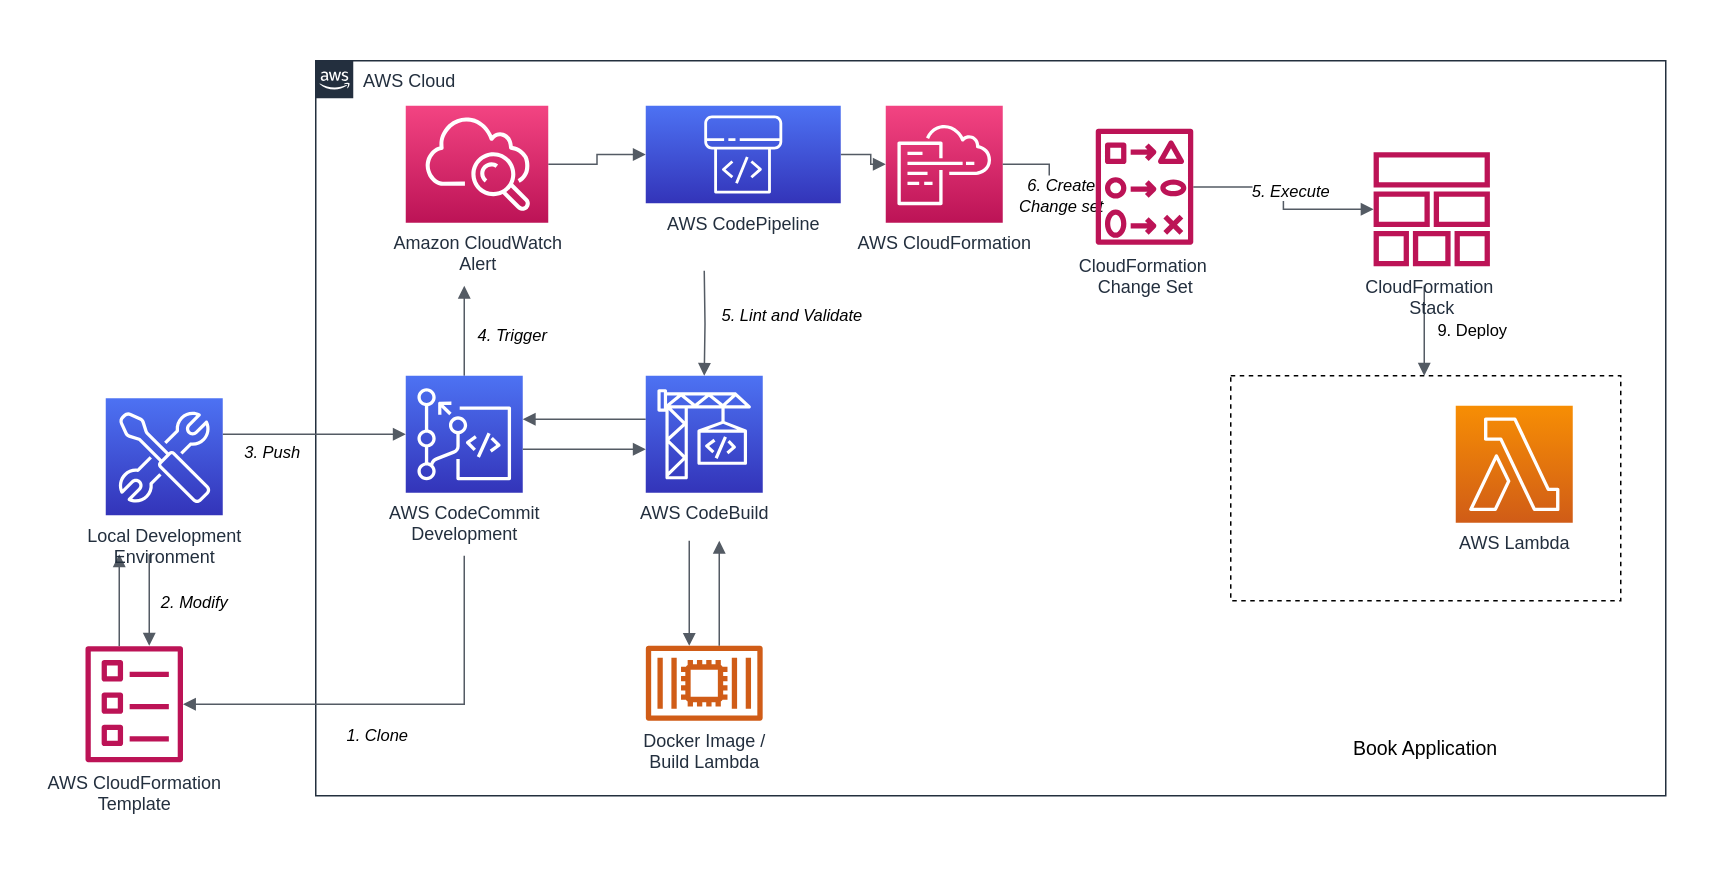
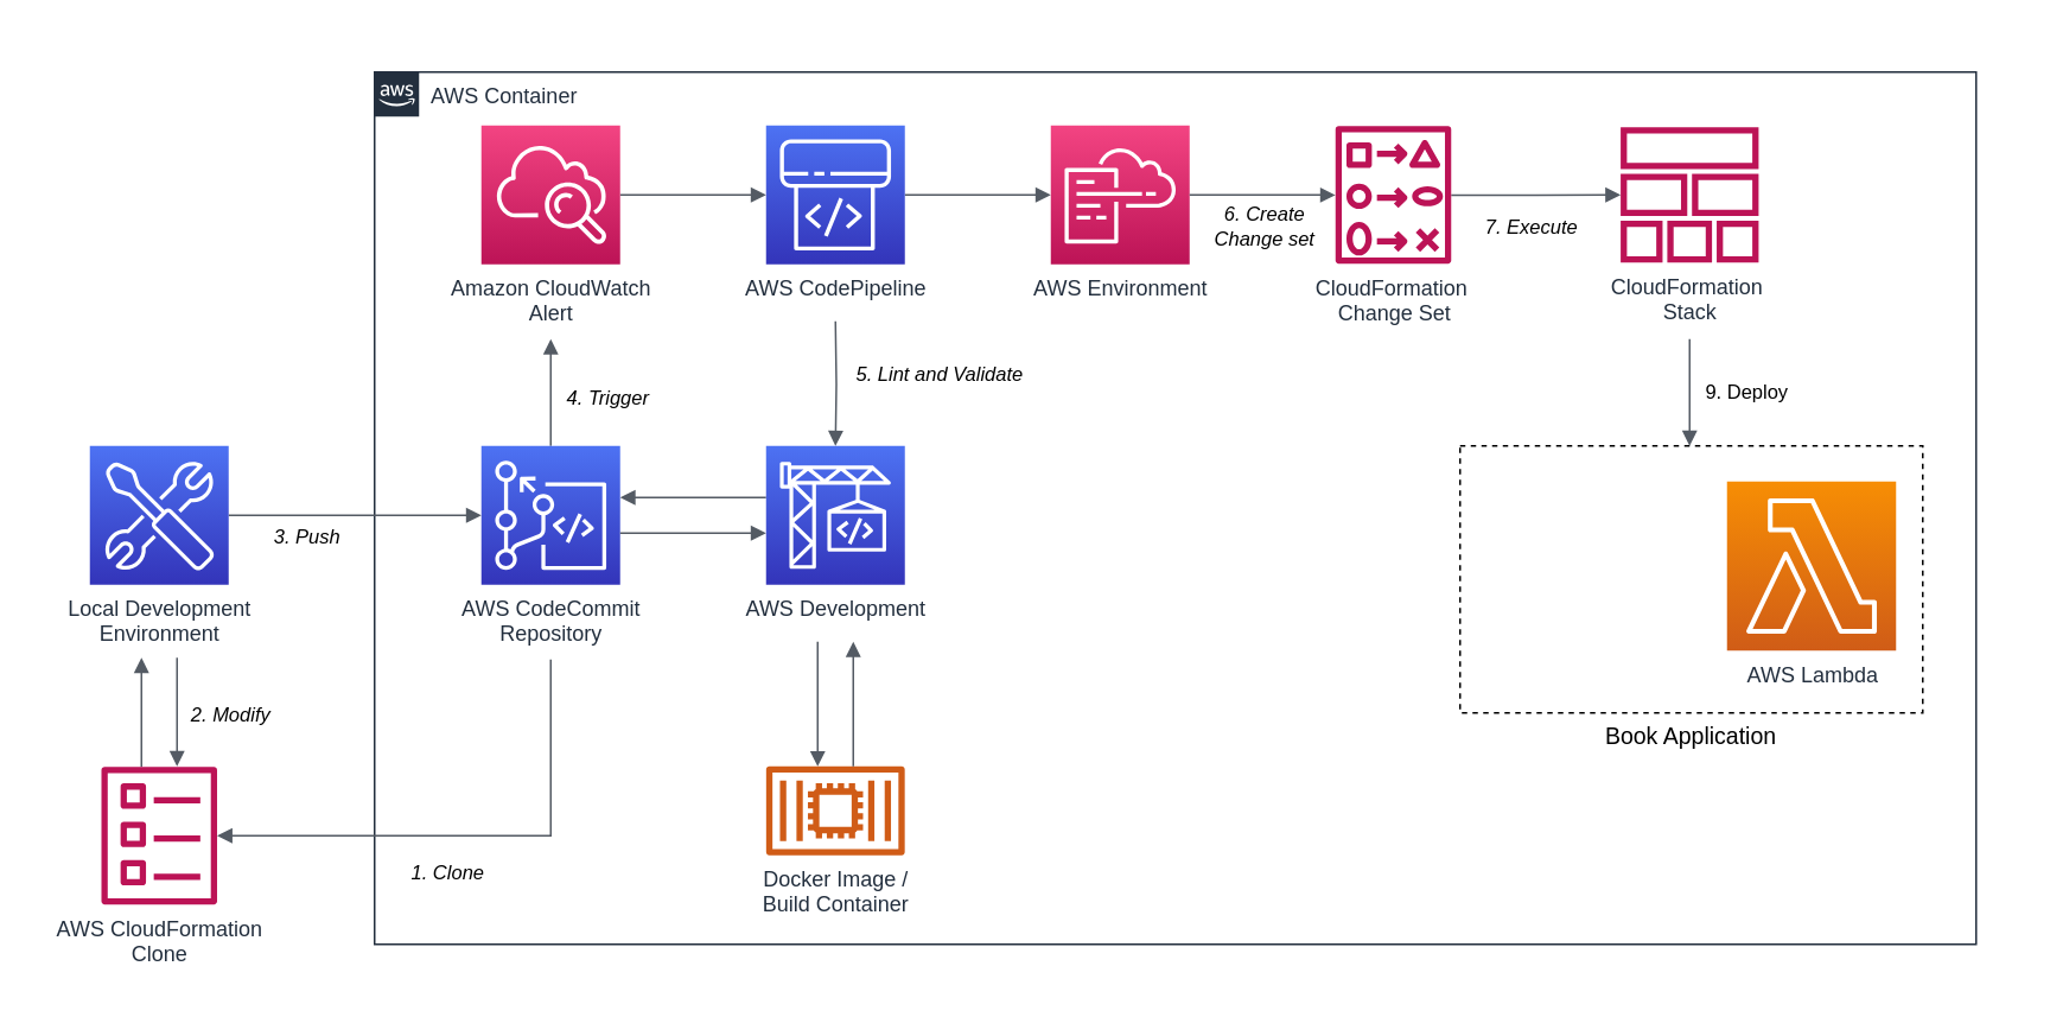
  <mxCell id="0" />
  <mxCell id="1" parent="0" />
  <mxCell id="2" value="" style="rounded=0;whiteSpace=wrap;html=1;align=left;strokeColor=none;" parent="1" vertex="1"><mxGeometry x="20" y="20" width="1110" height="540" as="geometry" /></mxCell>
- <mxCell id="3" value="AWS Cloud" style="points=[[0,0],[0.25,0],[0.5,0],[0.75,0],[1,0],[1,0.25],[1,0.5],[1,0.75],[1,1],[0.75,1],[0.5,1],[0.25,1],[0,1],[0,0.75],[0,0.5],[0,0.25]];outlineConnect=0;gradientColor=none;html=1;whiteSpace=wrap;fontSize=12;fontStyle=0;shape=mxgraph.aws4.group;grIcon=mxgraph.aws4.group_aws_cloud_alt;strokeColor=#232F3E;fillColor=none;verticalAlign=top;align=left;spacingLeft=30;fontColor=#232F3E;dashed=0;" vertex="1" parent="1"><mxGeometry x="210" y="40" width="900" height="490" as="geometry" /></mxCell>
+ <mxCell id="3" value="AWS Container" style="points=[[0,0],[0.25,0],[0.5,0],[0.75,0],[1,0],[1,0.25],[1,0.5],[1,0.75],[1,1],[0.75,1],[0.5,1],[0.25,1],[0,1],[0,0.75],[0,0.5],[0,0.25]];outlineConnect=0;gradientColor=none;html=1;whiteSpace=wrap;fontSize=12;fontStyle=0;shape=mxgraph.aws4.group;grIcon=mxgraph.aws4.group_aws_cloud_alt;strokeColor=#232F3E;fillColor=none;verticalAlign=top;align=left;spacingLeft=30;fontColor=#232F3E;dashed=0;" vertex="1" parent="1"><mxGeometry x="210" y="40" width="900" height="490" as="geometry" /></mxCell>
  <mxCell id="4" value="" style="rounded=0;whiteSpace=wrap;html=1;verticalAlign=bottom;dashed=1;" vertex="1" parent="1"><mxGeometry x="820" y="250" width="260" height="150" as="geometry" /></mxCell>
  <mxCell id="5" style="edgeStyle=orthogonalEdgeStyle;rounded=0;orthogonalLoop=1;jettySize=auto;html=1;endArrow=block;endFill=1;strokeColor=#545B64;" parent="1" edge="1"><mxGeometry relative="1" as="geometry"><mxPoint x="430" y="279" as="sourcePoint" /><mxPoint x="348" y="279" as="targetPoint" /></mxGeometry></mxCell>
  <mxCell id="6" style="edgeStyle=orthogonalEdgeStyle;rounded=0;orthogonalLoop=1;jettySize=auto;html=1;endArrow=block;endFill=1;strokeColor=#545B64;" parent="1" edge="1"><mxGeometry relative="1" as="geometry"><mxPoint x="459" y="360" as="sourcePoint" /><mxPoint x="459" y="430.045" as="targetPoint" /></mxGeometry></mxCell>
- <mxCell id="7" value="AWS CodeBuild" style="outlineConnect=0;fontColor=#232F3E;gradientColor=#4D72F3;gradientDirection=north;fillColor=#3334B9;strokeColor=#ffffff;dashed=0;verticalLabelPosition=bottom;verticalAlign=top;align=center;html=1;fontSize=12;fontStyle=0;aspect=fixed;shape=mxgraph.aws4.resourceIcon;resIcon=mxgraph.aws4.codebuild;" parent="1" vertex="1"><mxGeometry x="430" y="250" width="78" height="78" as="geometry" /></mxCell>
+ <mxCell id="7" value="AWS Development" style="outlineConnect=0;fontColor=#232F3E;gradientColor=#4D72F3;gradientDirection=north;fillColor=#3334B9;strokeColor=#ffffff;dashed=0;verticalLabelPosition=bottom;verticalAlign=top;align=center;html=1;fontSize=12;fontStyle=0;aspect=fixed;shape=mxgraph.aws4.resourceIcon;resIcon=mxgraph.aws4.codebuild;" parent="1" vertex="1"><mxGeometry x="430" y="250" width="78" height="78" as="geometry" /></mxCell>
  <mxCell id="8" style="edgeStyle=orthogonalEdgeStyle;rounded=0;orthogonalLoop=1;jettySize=auto;html=1;endArrow=block;endFill=1;strokeColor=#545B64;fontStyle=2" parent="1" target="22" edge="1"><mxGeometry relative="1" as="geometry"><mxPoint x="309" y="370" as="sourcePoint" /><Array as="points"><mxPoint x="309" y="469" /></Array></mxGeometry></mxCell>
  <mxCell id="9" value="1. Clone" style="edgeLabel;html=1;align=center;verticalAlign=middle;resizable=0;points=[];fontStyle=2" parent="8" vertex="1" connectable="0"><mxGeometry x="-0.562" y="-1" relative="1" as="geometry"><mxPoint x="-58" y="56" as="offset" /></mxGeometry></mxCell>
  <mxCell id="10" style="edgeStyle=orthogonalEdgeStyle;rounded=0;orthogonalLoop=1;jettySize=auto;html=1;endArrow=block;endFill=1;strokeColor=#545B64;fontStyle=2" parent="1" source="12" edge="1"><mxGeometry relative="1" as="geometry"><mxPoint x="309" y="190" as="targetPoint" /></mxGeometry></mxCell>
  <mxCell id="11" value="4. Trigger" style="edgeLabel;html=1;align=center;verticalAlign=middle;resizable=0;points=[];fontStyle=2" parent="10" vertex="1" connectable="0"><mxGeometry x="-0.067" y="-2" relative="1" as="geometry"><mxPoint x="29" as="offset" /></mxGeometry></mxCell>
- <mxCell id="12" value="AWS CodeCommit&lt;br&gt;Development" style="outlineConnect=0;fontColor=#232F3E;gradientColor=#4D72F3;gradientDirection=north;fillColor=#3334B9;strokeColor=#ffffff;dashed=0;verticalLabelPosition=bottom;verticalAlign=top;align=center;html=1;fontSize=12;fontStyle=0;aspect=fixed;shape=mxgraph.aws4.resourceIcon;resIcon=mxgraph.aws4.codecommit;" parent="1" vertex="1"><mxGeometry x="270" y="250" width="78" height="78" as="geometry" /></mxCell>
+ <mxCell id="12" value="AWS CodeCommit&lt;br&gt;Repository" style="outlineConnect=0;fontColor=#232F3E;gradientColor=#4D72F3;gradientDirection=north;fillColor=#3334B9;strokeColor=#ffffff;dashed=0;verticalLabelPosition=bottom;verticalAlign=top;align=center;html=1;fontSize=12;fontStyle=0;aspect=fixed;shape=mxgraph.aws4.resourceIcon;resIcon=mxgraph.aws4.codecommit;" parent="1" vertex="1"><mxGeometry x="270" y="250" width="78" height="78" as="geometry" /></mxCell>
  <mxCell id="13" style="edgeStyle=orthogonalEdgeStyle;rounded=0;orthogonalLoop=1;jettySize=auto;html=1;endArrow=block;endFill=1;strokeColor=#545B64;" parent="1" target="7" edge="1"><mxGeometry relative="1" as="geometry"><mxPoint x="469" y="180" as="sourcePoint" /></mxGeometry></mxCell>
  <mxCell id="14" style="edgeStyle=orthogonalEdgeStyle;rounded=0;orthogonalLoop=1;jettySize=auto;html=1;endArrow=block;endFill=1;strokeColor=#545B64;" parent="1" source="15" target="17" edge="1"><mxGeometry relative="1" as="geometry" /></mxCell>
- <mxCell id="15" value="AWS CodePipeline" style="outlineConnect=0;fontColor=#232F3E;gradientColor=#4D72F3;gradientDirection=north;fillColor=#3334B9;strokeColor=#ffffff;dashed=0;verticalLabelPosition=bottom;verticalAlign=top;align=center;html=1;fontSize=12;fontStyle=0;aspect=fixed;shape=mxgraph.aws4.resourceIcon;resIcon=mxgraph.aws4.codepipeline;" parent="1" vertex="1"><mxGeometry x="430" y="70" width="130" height="65" as="geometry" /></mxCell>
+ <mxCell id="15" value="AWS CodePipeline" style="outlineConnect=0;fontColor=#232F3E;gradientColor=#4D72F3;gradientDirection=north;fillColor=#3334B9;strokeColor=#ffffff;dashed=0;verticalLabelPosition=bottom;verticalAlign=top;align=center;html=1;fontSize=12;fontStyle=0;aspect=fixed;shape=mxgraph.aws4.resourceIcon;resIcon=mxgraph.aws4.codepipeline;" parent="1" vertex="1"><mxGeometry x="430" y="70" width="78" height="78" as="geometry" /></mxCell>
  <mxCell id="16" style="edgeStyle=orthogonalEdgeStyle;rounded=0;orthogonalLoop=1;jettySize=auto;html=1;endArrow=block;endFill=1;strokeColor=#545B64;" parent="1" source="25" target="20" edge="1"><mxGeometry relative="1" as="geometry"><mxPoint x="850" y="109" as="sourcePoint" /></mxGeometry></mxCell>
- <mxCell id="17" value="AWS CloudFormation" style="outlineConnect=0;fontColor=#232F3E;gradientColor=#F34482;gradientDirection=north;fillColor=#BC1356;strokeColor=#ffffff;dashed=0;verticalLabelPosition=bottom;verticalAlign=top;align=center;html=1;fontSize=12;fontStyle=0;aspect=fixed;shape=mxgraph.aws4.resourceIcon;resIcon=mxgraph.aws4.cloudformation;" parent="1" vertex="1"><mxGeometry x="590" y="70" width="78" height="78" as="geometry" /></mxCell>
+ <mxCell id="17" value="AWS Environment" style="outlineConnect=0;fontColor=#232F3E;gradientColor=#F34482;gradientDirection=north;fillColor=#BC1356;strokeColor=#ffffff;dashed=0;verticalLabelPosition=bottom;verticalAlign=top;align=center;html=1;fontSize=12;fontStyle=0;aspect=fixed;shape=mxgraph.aws4.resourceIcon;resIcon=mxgraph.aws4.cloudformation;" parent="1" vertex="1"><mxGeometry x="590" y="70" width="78" height="78" as="geometry" /></mxCell>
  <mxCell id="18" style="edgeStyle=orthogonalEdgeStyle;rounded=0;orthogonalLoop=1;jettySize=auto;html=1;strokeColor=#545B64;endFill=1;endArrow=block;" edge="1" parent="1"><mxGeometry relative="1" as="geometry"><mxPoint x="949" y="190" as="sourcePoint" /><mxPoint x="949" y="250" as="targetPoint" /></mxGeometry></mxCell>
  <mxCell id="19" value="9. Deploy" style="edgeLabel;html=1;align=center;verticalAlign=middle;resizable=0;points=[];" vertex="1" connectable="0" parent="18"><mxGeometry x="-0.033" y="2" relative="1" as="geometry"><mxPoint x="29" as="offset" /></mxGeometry></mxCell>
- <mxCell id="20" value="CloudFormation&amp;nbsp;&lt;br&gt;Stack" style="outlineConnect=0;fontColor=#232F3E;gradientColor=none;fillColor=#BC1356;strokeColor=none;dashed=0;verticalLabelPosition=bottom;verticalAlign=top;align=center;html=1;fontSize=12;fontStyle=0;aspect=fixed;pointerEvents=1;shape=mxgraph.aws4.stack;" parent="1" vertex="1"><mxGeometry x="915" y="101" width="78" height="76" as="geometry" /></mxCell>
+ <mxCell id="20" value="CloudFormation&amp;nbsp;&lt;br&gt;Stack" style="outlineConnect=0;fontColor=#232F3E;gradientColor=none;fillColor=#BC1356;strokeColor=none;dashed=0;verticalLabelPosition=bottom;verticalAlign=top;align=center;html=1;fontSize=12;fontStyle=0;aspect=fixed;pointerEvents=1;shape=mxgraph.aws4.stack;" parent="1" vertex="1"><mxGeometry x="910" y="71" width="78" height="76" as="geometry" /></mxCell>
  <mxCell id="21" style="edgeStyle=orthogonalEdgeStyle;rounded=0;orthogonalLoop=1;jettySize=auto;html=1;endArrow=block;endFill=1;strokeColor=#545B64;" parent="1" source="22" edge="1"><mxGeometry relative="1" as="geometry"><mxPoint x="79" y="450.299" as="sourcePoint" /><mxPoint x="79" y="369" as="targetPoint" /><Array as="points"><mxPoint x="79" y="420" /><mxPoint x="79" y="420" /></Array></mxGeometry></mxCell>
- <mxCell id="22" value="AWS CloudFormation &lt;br&gt;Template" style="outlineConnect=0;fontColor=#232F3E;gradientColor=none;fillColor=#BC1356;strokeColor=none;dashed=0;verticalLabelPosition=bottom;verticalAlign=top;align=center;html=1;fontSize=12;fontStyle=0;aspect=fixed;pointerEvents=1;shape=mxgraph.aws4.template;" parent="1" vertex="1"><mxGeometry x="56.5" y="430" width="65" height="78" as="geometry" /></mxCell>
+ <mxCell id="22" value="AWS CloudFormation &lt;br&gt;Clone" style="outlineConnect=0;fontColor=#232F3E;gradientColor=none;fillColor=#BC1356;strokeColor=none;dashed=0;verticalLabelPosition=bottom;verticalAlign=top;align=center;html=1;fontSize=12;fontStyle=0;aspect=fixed;pointerEvents=1;shape=mxgraph.aws4.template;" parent="1" vertex="1"><mxGeometry x="56.5" y="430" width="65" height="78" as="geometry" /></mxCell>
  <mxCell id="23" style="edgeStyle=orthogonalEdgeStyle;rounded=0;orthogonalLoop=1;jettySize=auto;html=1;endArrow=block;endFill=1;strokeColor=#545B64;" parent="1" source="17" target="25" edge="1"><mxGeometry relative="1" as="geometry" /></mxCell>
  <mxCell id="24" value="6. Create&lt;br&gt;Change set" style="edgeLabel;html=1;align=center;verticalAlign=middle;resizable=0;points=[];fontStyle=2" parent="23" vertex="1" connectable="0"><mxGeometry x="-0.146" y="1" relative="1" as="geometry"><mxPoint x="6" y="18" as="offset" /></mxGeometry></mxCell>
- <mxCell id="25" value="CloudFormation&amp;nbsp;&lt;br&gt;Change Set" style="outlineConnect=0;fontColor=#232F3E;gradientColor=none;fillColor=#BC1356;strokeColor=none;dashed=0;verticalLabelPosition=bottom;verticalAlign=top;align=center;html=1;fontSize=12;fontStyle=0;aspect=fixed;pointerEvents=1;shape=mxgraph.aws4.change_set;" parent="1" vertex="1"><mxGeometry x="730" y="85" width="65" height="78" as="geometry" /></mxCell>
+ <mxCell id="25" value="CloudFormation&amp;nbsp;&lt;br&gt;Change Set" style="outlineConnect=0;fontColor=#232F3E;gradientColor=none;fillColor=#BC1356;strokeColor=none;dashed=0;verticalLabelPosition=bottom;verticalAlign=top;align=center;html=1;fontSize=12;fontStyle=0;aspect=fixed;pointerEvents=1;shape=mxgraph.aws4.change_set;" parent="1" vertex="1"><mxGeometry x="750" y="70" width="65" height="78" as="geometry" /></mxCell>
  <mxCell id="26" style="edgeStyle=orthogonalEdgeStyle;rounded=0;orthogonalLoop=1;jettySize=auto;html=1;strokeColor=#545B64;endFill=1;endArrow=block;fontStyle=2" parent="1" source="28" target="12" edge="1"><mxGeometry relative="1" as="geometry"><Array as="points"><mxPoint x="200" y="289" /><mxPoint x="200" y="289" /></Array></mxGeometry></mxCell>
  <mxCell id="27" value="3. Push" style="edgeLabel;html=1;align=center;verticalAlign=middle;resizable=0;points=[];fontStyle=2" parent="26" vertex="1" connectable="0"><mxGeometry x="0.024" relative="1" as="geometry"><mxPoint x="-30" y="11" as="offset" /></mxGeometry></mxCell>
- <mxCell id="28" value="Local Development &lt;br&gt;Environment" style="outlineConnect=0;fontColor=#232F3E;gradientColor=#4D72F3;gradientDirection=north;fillColor=#3334B9;strokeColor=#ffffff;dashed=0;verticalLabelPosition=bottom;verticalAlign=top;align=center;html=1;fontSize=12;fontStyle=0;aspect=fixed;shape=mxgraph.aws4.resourceIcon;resIcon=mxgraph.aws4.developer_tools;" parent="1" vertex="1"><mxGeometry x="70" y="265" width="78" height="78" as="geometry" /></mxCell>
+ <mxCell id="28" value="Local Development &lt;br&gt;Environment" style="outlineConnect=0;fontColor=#232F3E;gradientColor=#4D72F3;gradientDirection=north;fillColor=#3334B9;strokeColor=#ffffff;dashed=0;verticalLabelPosition=bottom;verticalAlign=top;align=center;html=1;fontSize=12;fontStyle=0;aspect=fixed;shape=mxgraph.aws4.resourceIcon;resIcon=mxgraph.aws4.developer_tools;" parent="1" vertex="1"><mxGeometry x="50" y="250" width="78" height="78" as="geometry" /></mxCell>
  <mxCell id="29" style="edgeStyle=orthogonalEdgeStyle;rounded=0;orthogonalLoop=1;jettySize=auto;html=1;endArrow=block;endFill=1;strokeColor=#545B64;" parent="1" edge="1"><mxGeometry relative="1" as="geometry"><mxPoint x="348" y="299" as="sourcePoint" /><mxPoint x="430" y="299" as="targetPoint" /></mxGeometry></mxCell>
  <mxCell id="30" style="edgeStyle=orthogonalEdgeStyle;rounded=0;orthogonalLoop=1;jettySize=auto;html=1;endArrow=block;endFill=1;strokeColor=#545B64;fontStyle=2" parent="1" edge="1"><mxGeometry relative="1" as="geometry"><mxPoint x="99" y="369" as="sourcePoint" /><mxPoint x="99" y="430" as="targetPoint" /></mxGeometry></mxCell>
  <mxCell id="31" value="2. Modify" style="edgeLabel;html=1;align=center;verticalAlign=middle;resizable=0;points=[];fontStyle=2" parent="30" vertex="1" connectable="0"><mxGeometry x="-0.213" y="1" relative="1" as="geometry"><mxPoint x="28" y="7" as="offset" /></mxGeometry></mxCell>
  <mxCell id="32" style="edgeStyle=orthogonalEdgeStyle;rounded=0;orthogonalLoop=1;jettySize=auto;html=1;endArrow=block;endFill=1;strokeColor=#545B64;" parent="1" source="33" target="15" edge="1"><mxGeometry relative="1" as="geometry" /></mxCell>
- <mxCell id="33" value="&lt;span style=&quot;text-align: left&quot;&gt;Amazon CloudWatch &lt;br&gt;Alert&lt;/span&gt;" style="outlineConnect=0;fontColor=#232F3E;gradientColor=#F34482;gradientDirection=north;fillColor=#BC1356;strokeColor=#ffffff;dashed=0;verticalLabelPosition=bottom;verticalAlign=top;align=center;html=1;fontSize=12;fontStyle=0;aspect=fixed;shape=mxgraph.aws4.resourceIcon;resIcon=mxgraph.aws4.cloudwatch;" parent="1" vertex="1"><mxGeometry x="270" y="70" width="95" height="78" as="geometry" /></mxCell>
- <mxCell id="34" value="Docker Image /&lt;br&gt;Build Lambda" style="outlineConnect=0;fontColor=#232F3E;gradientColor=none;fillColor=#D05C17;strokeColor=none;dashed=0;verticalLabelPosition=bottom;verticalAlign=top;align=center;html=1;fontSize=12;fontStyle=0;aspect=fixed;pointerEvents=1;shape=mxgraph.aws4.container_2;" parent="1" vertex="1"><mxGeometry x="430" y="430" width="78" height="50" as="geometry" /></mxCell>
+ <mxCell id="33" value="&lt;span style=&quot;text-align: left&quot;&gt;Amazon CloudWatch &lt;br&gt;Alert&lt;/span&gt;" style="outlineConnect=0;fontColor=#232F3E;gradientColor=#F34482;gradientDirection=north;fillColor=#BC1356;strokeColor=#ffffff;dashed=0;verticalLabelPosition=bottom;verticalAlign=top;align=center;html=1;fontSize=12;fontStyle=0;aspect=fixed;shape=mxgraph.aws4.resourceIcon;resIcon=mxgraph.aws4.cloudwatch;" parent="1" vertex="1"><mxGeometry x="270" y="70" width="78" height="78" as="geometry" /></mxCell>
+ <mxCell id="34" value="Docker Image /&lt;br&gt;Build Container" style="outlineConnect=0;fontColor=#232F3E;gradientColor=none;fillColor=#D05C17;strokeColor=none;dashed=0;verticalLabelPosition=bottom;verticalAlign=top;align=center;html=1;fontSize=12;fontStyle=0;aspect=fixed;pointerEvents=1;shape=mxgraph.aws4.container_2;" parent="1" vertex="1"><mxGeometry x="430" y="430" width="78" height="50" as="geometry" /></mxCell>
  <mxCell id="35" value="5. Lint and Validate" style="edgeStyle=orthogonalEdgeStyle;rounded=0;orthogonalLoop=1;jettySize=auto;html=1;endArrow=block;endFill=1;strokeColor=#545B64;align=left;fontStyle=2" parent="1" edge="1"><mxGeometry x="1" y="150" relative="1" as="geometry"><mxPoint x="479" y="430.045" as="sourcePoint" /><mxPoint x="479" y="360" as="targetPoint" /><mxPoint x="150" y="-150" as="offset" /></mxGeometry></mxCell>
- <mxCell id="36" value="5. Execute" style="edgeLabel;html=1;align=center;verticalAlign=middle;resizable=0;points=[];fontStyle=2" parent="1" vertex="1" connectable="0"><mxGeometry x="859" y="126" as="geometry" /></mxCell>
- <mxCell id="37" value="AWS Lambda" style="outlineConnect=0;fontColor=#232F3E;gradientColor=#F78E04;gradientDirection=north;fillColor=#D05C17;strokeColor=#ffffff;dashed=0;verticalLabelPosition=bottom;verticalAlign=top;align=center;html=1;fontSize=12;fontStyle=0;aspect=fixed;shape=mxgraph.aws4.resourceIcon;resIcon=mxgraph.aws4.lambda;" vertex="1" parent="1"><mxGeometry x="970" y="270" width="78" height="78" as="geometry" /></mxCell>
- <mxCell id="38" value="Book Application" style="text;html=1;strokeColor=none;fillColor=none;align=center;verticalAlign=middle;whiteSpace=wrap;rounded=0;dashed=1;fontSize=13;" vertex="1" parent="1"><mxGeometry x="890" y="488" width="120" height="20" as="geometry" /></mxCell>
+ <mxCell id="36" value="7. Execute" style="edgeLabel;html=1;align=center;verticalAlign=middle;resizable=0;points=[];fontStyle=2" parent="1" vertex="1" connectable="0"><mxGeometry x="859" y="126" as="geometry" /></mxCell>
+ <mxCell id="37" value="AWS Lambda" style="outlineConnect=0;fontColor=#232F3E;gradientColor=#F78E04;gradientDirection=north;fillColor=#D05C17;strokeColor=#ffffff;dashed=0;verticalLabelPosition=bottom;verticalAlign=top;align=center;html=1;fontSize=12;fontStyle=0;aspect=fixed;shape=mxgraph.aws4.resourceIcon;resIcon=mxgraph.aws4.lambda;" vertex="1" parent="1"><mxGeometry x="970" y="270" width="95" height="95" as="geometry" /></mxCell>
+ <mxCell id="38" value="Book Application" style="text;html=1;strokeColor=none;fillColor=none;align=center;verticalAlign=middle;whiteSpace=wrap;rounded=0;dashed=1;fontSize=13;" vertex="1" parent="1"><mxGeometry x="890" y="403" width="120" height="20" as="geometry" /></mxCell>
